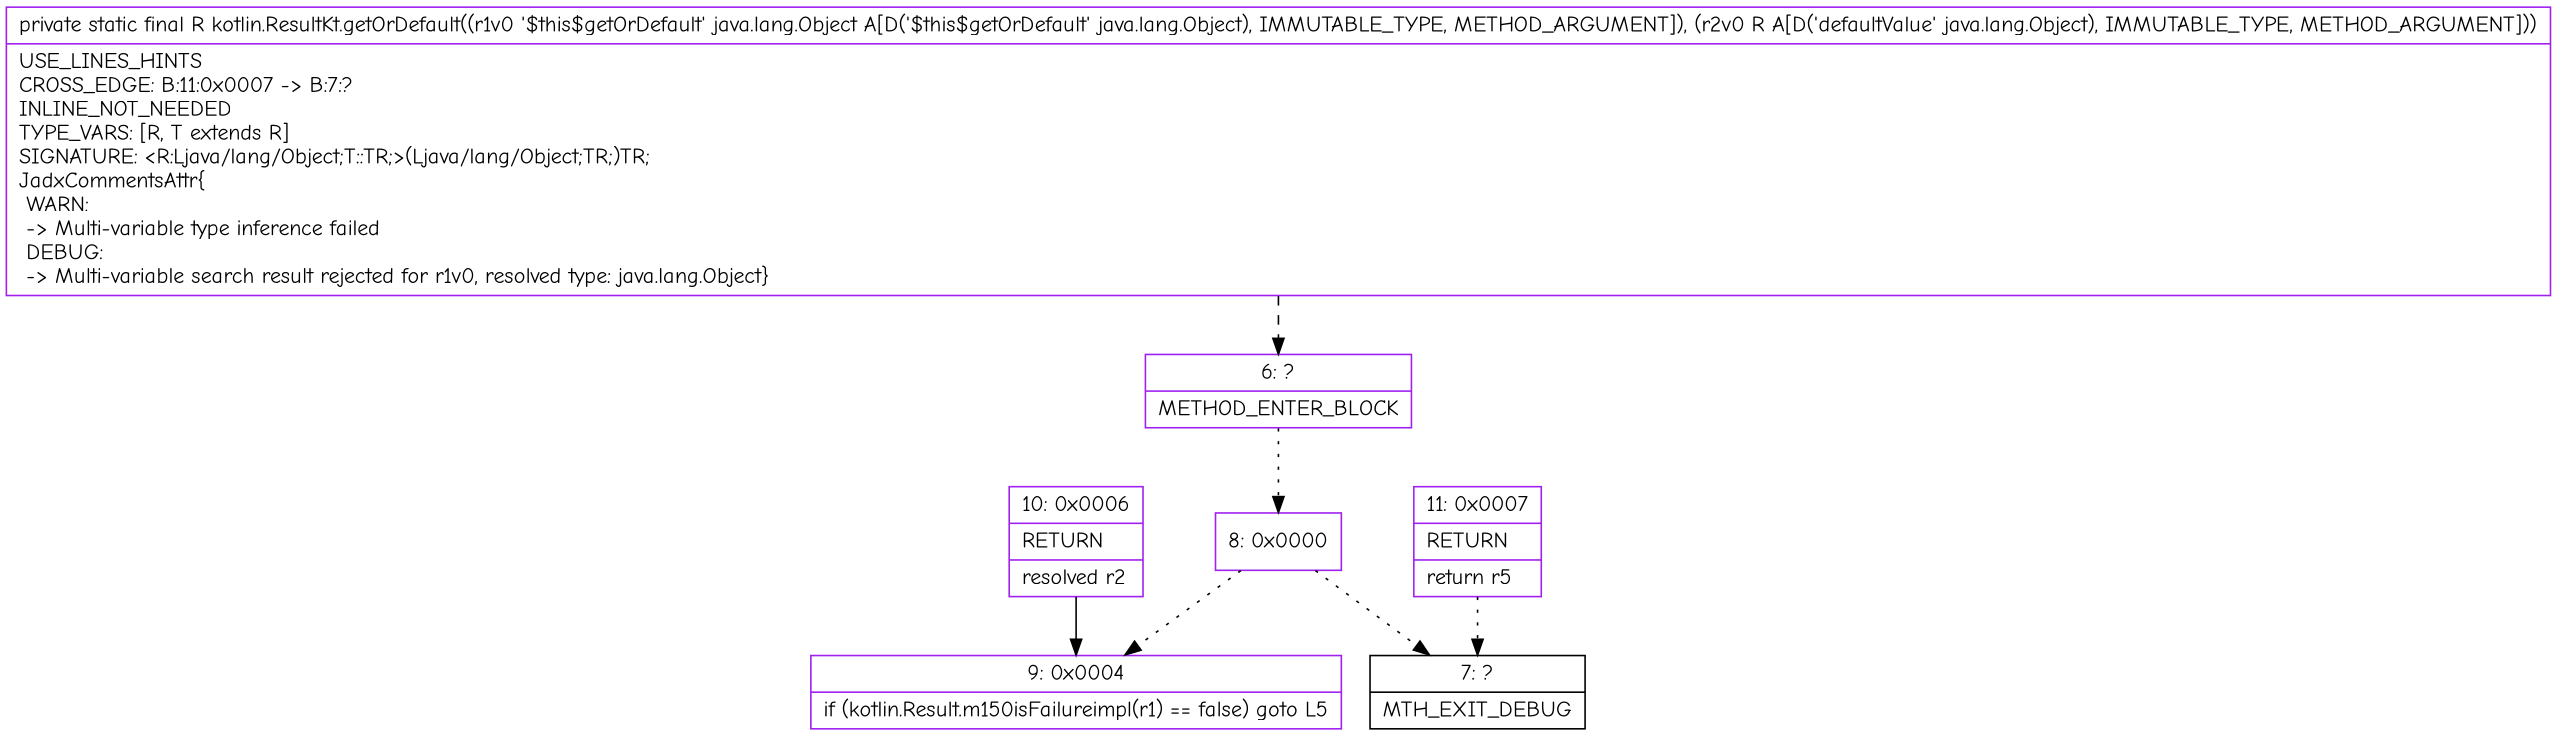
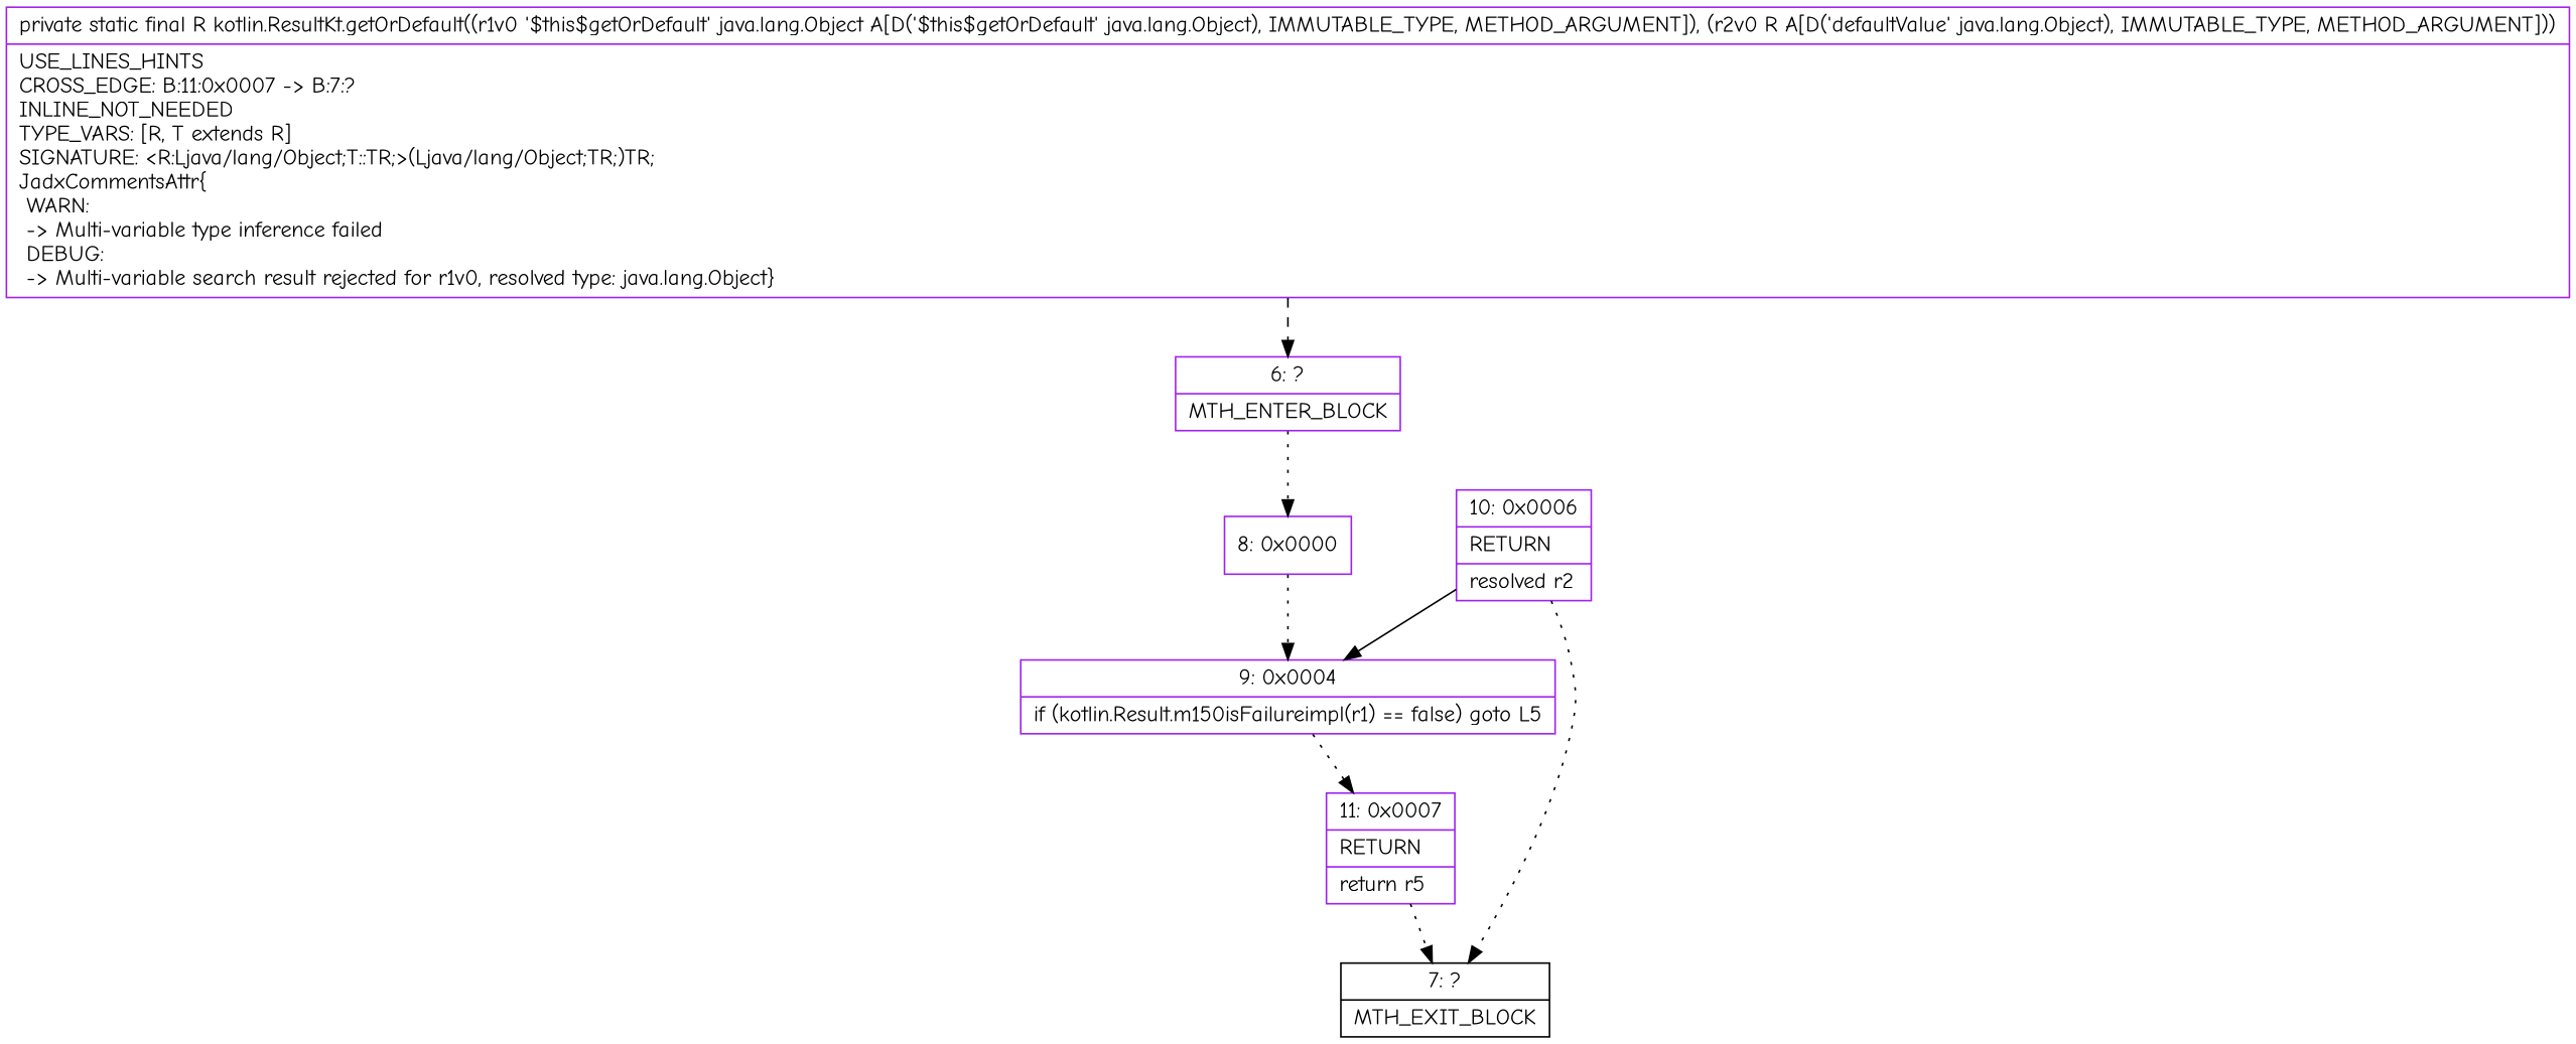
  digraph {
    fontname="Comic Neue"
    node [color=purple fontname="Comic Neue" shape=record]
    edge [fontname="Comic Neue" style=dotted]
-   n1 [label="{6\:\ ?|METHOD_ENTER_BLOCK\l}"]
+   n1 [label="{6\:\ ?|MTH_ENTER_BLOCK\l}"]
    n2 [label="{8\:\ 0x0000}"]
    n3 [label="{9\:\ 0x0004|if (kotlin.Result.m150isFailureimpl(r1) == false) goto L5\l}"]
    n4 [label="{11\:\ 0x0007|RETURN\l|return r5\l}"]
    n5 [label="{10\:\ 0x0006|RETURN\l|resolved r2\l}"]
-   n6 [color=black label="{7\:\ ?|MTH_EXIT_DEBUG\l}"]
+   n6 [color=black label="{7\:\ ?|MTH_EXIT_BLOCK\l}"]
    n7 [label="{private static final R kotlin.ResultKt.getOrDefault((r1v0 '$this$getOrDefault' java.lang.Object A[D('$this$getOrDefault' java.lang.Object), IMMUTABLE_TYPE, METHOD_ARGUMENT]), (r2v0 R A[D('defaultValue' java.lang.Object), IMMUTABLE_TYPE, METHOD_ARGUMENT]))  | USE_LINES_HINTS\lCROSS_EDGE: B:11:0x0007 \-\> B:7:?\lINLINE_NOT_NEEDED\lTYPE_VARS: [R, T extends R]\lSIGNATURE: \<R:Ljava\/lang\/Object;T::TR;\>(Ljava\/lang\/Object;TR;)TR;\lJadxCommentsAttr\{\l WARN: \l \-\> Multi\-variable type inference failed\l DEBUG: \l \-\> Multi\-variable search result rejected for r1v0, resolved type: java.lang.Object\}\l}"]
    n1 -> n2
    n2 -> n3
+   n3 -> n4
    n4 -> n6
    n5 -> n3 [style=solid]
-   n2 -> n6
+   n5 -> n6
    n7 -> n1 [style=dashed]
  }
